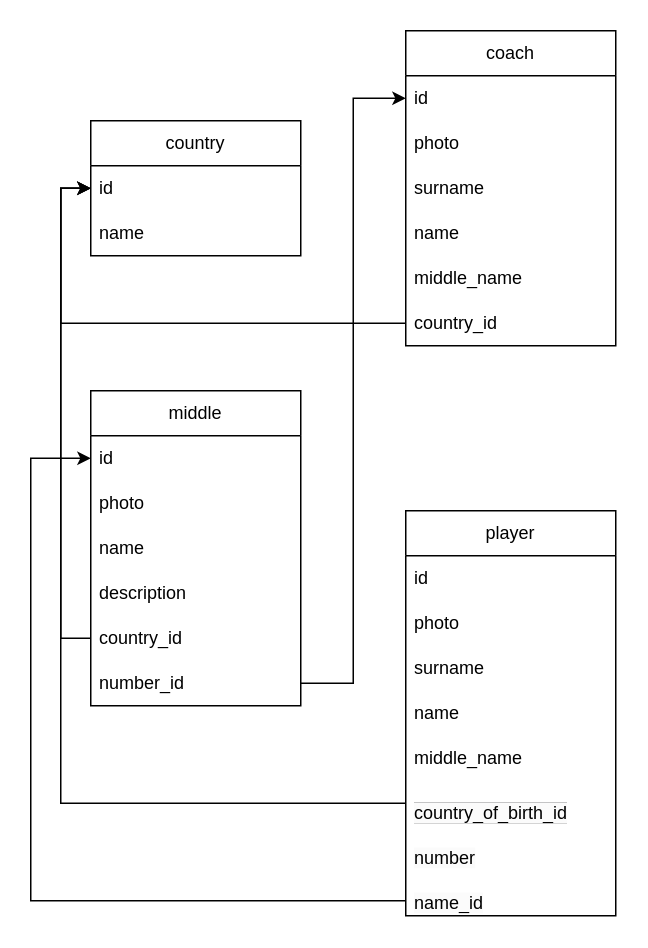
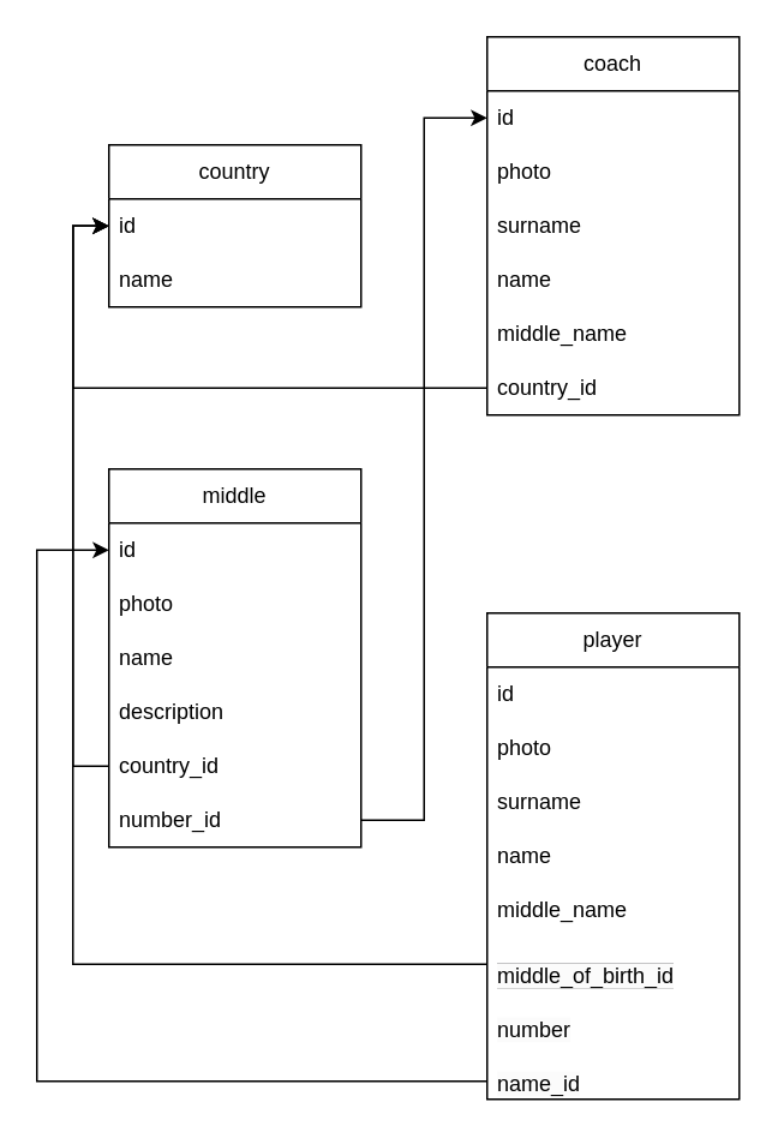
  <mxCell id="0" />
  <mxCell id="1" parent="0" />
  <mxCell id="2" value="country" style="swimlane;fontStyle=0;childLayout=stackLayout;horizontal=1;startSize=30;horizontalStack=0;resizeParent=1;resizeParentMax=0;resizeLast=0;collapsible=1;marginBottom=0;whiteSpace=wrap;html=1;" vertex="1" parent="1"><mxGeometry x="60" y="80" width="140" height="90" as="geometry" /></mxCell>
  <mxCell id="3" value="id" style="text;strokeColor=none;fillColor=none;align=left;verticalAlign=middle;spacingLeft=4;spacingRight=4;overflow=hidden;points=[[0,0.5],[1,0.5]];portConstraint=eastwest;rotatable=0;whiteSpace=wrap;html=1;" vertex="1" parent="2"><mxGeometry y="30" width="140" height="30" as="geometry" /></mxCell>
  <mxCell id="4" value="name" style="text;strokeColor=none;fillColor=none;align=left;verticalAlign=middle;spacingLeft=4;spacingRight=4;overflow=hidden;points=[[0,0.5],[1,0.5]];portConstraint=eastwest;rotatable=0;whiteSpace=wrap;html=1;" vertex="1" parent="2"><mxGeometry y="60" width="140" height="30" as="geometry" /></mxCell>
  <mxCell id="5" value="coach" style="swimlane;fontStyle=0;childLayout=stackLayout;horizontal=1;startSize=30;horizontalStack=0;resizeParent=1;resizeParentMax=0;resizeLast=0;collapsible=1;marginBottom=0;whiteSpace=wrap;html=1;" vertex="1" parent="1"><mxGeometry x="270" y="20" width="140" height="210" as="geometry" /></mxCell>
  <mxCell id="6" value="id" style="text;strokeColor=none;fillColor=none;align=left;verticalAlign=middle;spacingLeft=4;spacingRight=4;overflow=hidden;points=[[0,0.5],[1,0.5]];portConstraint=eastwest;rotatable=0;whiteSpace=wrap;html=1;" vertex="1" parent="5"><mxGeometry y="30" width="140" height="30" as="geometry" /></mxCell>
  <mxCell id="7" value="photo" style="text;strokeColor=none;fillColor=none;align=left;verticalAlign=middle;spacingLeft=4;spacingRight=4;overflow=hidden;points=[[0,0.5],[1,0.5]];portConstraint=eastwest;rotatable=0;whiteSpace=wrap;html=1;" vertex="1" parent="5"><mxGeometry y="60" width="140" height="30" as="geometry" /></mxCell>
  <mxCell id="8" value="surname" style="text;strokeColor=none;fillColor=none;align=left;verticalAlign=middle;spacingLeft=4;spacingRight=4;overflow=hidden;points=[[0,0.5],[1,0.5]];portConstraint=eastwest;rotatable=0;whiteSpace=wrap;html=1;" vertex="1" parent="5"><mxGeometry y="90" width="140" height="30" as="geometry" /></mxCell>
  <mxCell id="9" value="name&lt;span style=&quot;caret-color: rgba(0, 0, 0, 0); color: rgba(0, 0, 0, 0); font-family: monospace; font-size: 0px; white-space: nowrap;&quot;&gt;%3CmxGraphModel%3E%3Croot%3E%3CmxCell%20id%3D%220%22%2F%3E%3CmxCell%20id%3D%221%22%20parent%3D%220%22%2F%3E%3CmxCell%20id%3D%222%22%20value%3D%22photo%22%20style%3D%22text%3BstrokeColor%3Dnone%3BfillColor%3Dnone%3Balign%3Dleft%3BverticalAlign%3Dmiddle%3BspacingLeft%3D4%3BspacingRight%3D4%3Boverflow%3Dhidden%3Bpoints%3D%5B%5B0%2C0.5%5D%2C%5B1%2C0.5%5D%5D%3BportConstraint%3Deastwest%3Brotatable%3D0%3BwhiteSpace%3Dwrap%3Bhtml%3D1%3B%22%20vertex%3D%221%22%20parent%3D%221%22%3E%3CmxGeometry%20x%3D%22290%22%20y%3D%22240%22%20width%3D%22140%22%20height%3D%2230%22%20as%3D%22geometry%22%2F%3E%3C%2FmxCell%3E%3C%2Froot%3E%3C%2FmxGraphModel%3E&lt;/span&gt;" style="text;strokeColor=none;fillColor=none;align=left;verticalAlign=middle;spacingLeft=4;spacingRight=4;overflow=hidden;points=[[0,0.5],[1,0.5]];portConstraint=eastwest;rotatable=0;whiteSpace=wrap;html=1;" vertex="1" parent="5"><mxGeometry y="120" width="140" height="30" as="geometry" /></mxCell>
  <mxCell id="10" value="middle_name" style="text;strokeColor=none;fillColor=none;align=left;verticalAlign=middle;spacingLeft=4;spacingRight=4;overflow=hidden;points=[[0,0.5],[1,0.5]];portConstraint=eastwest;rotatable=0;whiteSpace=wrap;html=1;" vertex="1" parent="5"><mxGeometry y="150" width="140" height="30" as="geometry" /></mxCell>
  <mxCell id="11" value="country_id" style="text;strokeColor=none;fillColor=none;align=left;verticalAlign=middle;spacingLeft=4;spacingRight=4;overflow=hidden;points=[[0,0.5],[1,0.5]];portConstraint=eastwest;rotatable=0;whiteSpace=wrap;html=1;" vertex="1" parent="5"><mxGeometry y="180" width="140" height="30" as="geometry" /></mxCell>
  <mxCell id="12" value="middle" style="swimlane;fontStyle=0;childLayout=stackLayout;horizontal=1;startSize=30;horizontalStack=0;resizeParent=1;resizeParentMax=0;resizeLast=0;collapsible=1;marginBottom=0;whiteSpace=wrap;html=1;" vertex="1" parent="1"><mxGeometry x="60" y="260" width="140" height="210" as="geometry" /></mxCell>
  <mxCell id="13" value="id" style="text;strokeColor=none;fillColor=none;align=left;verticalAlign=middle;spacingLeft=4;spacingRight=4;overflow=hidden;points=[[0,0.5],[1,0.5]];portConstraint=eastwest;rotatable=0;whiteSpace=wrap;html=1;" vertex="1" parent="12"><mxGeometry y="30" width="140" height="30" as="geometry" /></mxCell>
  <mxCell id="14" value="photo" style="text;strokeColor=none;fillColor=none;align=left;verticalAlign=middle;spacingLeft=4;spacingRight=4;overflow=hidden;points=[[0,0.5],[1,0.5]];portConstraint=eastwest;rotatable=0;whiteSpace=wrap;html=1;" vertex="1" parent="12"><mxGeometry y="60" width="140" height="30" as="geometry" /></mxCell>
  <mxCell id="15" value="name" style="text;strokeColor=none;fillColor=none;align=left;verticalAlign=middle;spacingLeft=4;spacingRight=4;overflow=hidden;points=[[0,0.5],[1,0.5]];portConstraint=eastwest;rotatable=0;whiteSpace=wrap;html=1;" vertex="1" parent="12"><mxGeometry y="90" width="140" height="30" as="geometry" /></mxCell>
  <mxCell id="16" value="description" style="text;strokeColor=none;fillColor=none;align=left;verticalAlign=middle;spacingLeft=4;spacingRight=4;overflow=hidden;points=[[0,0.5],[1,0.5]];portConstraint=eastwest;rotatable=0;whiteSpace=wrap;html=1;" vertex="1" parent="12"><mxGeometry y="120" width="140" height="30" as="geometry" /></mxCell>
  <mxCell id="17" value="country_id" style="text;strokeColor=none;fillColor=none;align=left;verticalAlign=middle;spacingLeft=4;spacingRight=4;overflow=hidden;points=[[0,0.5],[1,0.5]];portConstraint=eastwest;rotatable=0;whiteSpace=wrap;html=1;" vertex="1" parent="12"><mxGeometry y="150" width="140" height="30" as="geometry" /></mxCell>
  <mxCell id="18" value="number_id" style="text;strokeColor=none;fillColor=none;align=left;verticalAlign=middle;spacingLeft=4;spacingRight=4;overflow=hidden;points=[[0,0.5],[1,0.5]];portConstraint=eastwest;rotatable=0;whiteSpace=wrap;html=1;" vertex="1" parent="12"><mxGeometry y="180" width="140" height="30" as="geometry" /></mxCell>
  <mxCell id="19" value="player" style="swimlane;fontStyle=0;childLayout=stackLayout;horizontal=1;startSize=30;horizontalStack=0;resizeParent=1;resizeParentMax=0;resizeLast=0;collapsible=1;marginBottom=0;whiteSpace=wrap;html=1;" vertex="1" parent="1"><mxGeometry x="270" y="340" width="140" height="270" as="geometry" /></mxCell>
  <mxCell id="20" value="id" style="text;strokeColor=none;fillColor=none;align=left;verticalAlign=middle;spacingLeft=4;spacingRight=4;overflow=hidden;points=[[0,0.5],[1,0.5]];portConstraint=eastwest;rotatable=0;whiteSpace=wrap;html=1;" vertex="1" parent="19"><mxGeometry y="30" width="140" height="30" as="geometry" /></mxCell>
  <mxCell id="21" value="photo" style="text;strokeColor=none;fillColor=none;align=left;verticalAlign=middle;spacingLeft=4;spacingRight=4;overflow=hidden;points=[[0,0.5],[1,0.5]];portConstraint=eastwest;rotatable=0;whiteSpace=wrap;html=1;" vertex="1" parent="19"><mxGeometry y="60" width="140" height="30" as="geometry" /></mxCell>
  <mxCell id="22" value="surname" style="text;strokeColor=none;fillColor=none;align=left;verticalAlign=middle;spacingLeft=4;spacingRight=4;overflow=hidden;points=[[0,0.5],[1,0.5]];portConstraint=eastwest;rotatable=0;whiteSpace=wrap;html=1;" vertex="1" parent="19"><mxGeometry y="90" width="140" height="30" as="geometry" /></mxCell>
  <mxCell id="23" value="name" style="text;strokeColor=none;fillColor=none;align=left;verticalAlign=middle;spacingLeft=4;spacingRight=4;overflow=hidden;points=[[0,0.5],[1,0.5]];portConstraint=eastwest;rotatable=0;whiteSpace=wrap;html=1;" vertex="1" parent="19"><mxGeometry y="120" width="140" height="30" as="geometry" /></mxCell>
  <mxCell id="24" value="middle_name" style="text;strokeColor=none;fillColor=none;align=left;verticalAlign=middle;spacingLeft=4;spacingRight=4;overflow=hidden;points=[[0,0.5],[1,0.5]];portConstraint=eastwest;rotatable=0;whiteSpace=wrap;html=1;" vertex="1" parent="19"><mxGeometry y="150" width="140" height="30" as="geometry" /></mxCell>
- <mxCell id="25" value="&lt;div style=&quot;background-color: rgb(30, 31, 34); color: rgb(188, 190, 196);&quot;&gt;&lt;pre style=&quot;font-family: &amp;quot;JetBrains Mono&amp;quot;, monospace;&quot;&gt;&lt;span style=&quot;caret-color: rgb(0, 0, 0); color: rgb(0, 0, 0); font-family: Helvetica; white-space: normal; background-color: rgb(251, 251, 251);&quot;&gt;country_of_birth_id&lt;/span&gt;&lt;br&gt;&lt;/pre&gt;&lt;/div&gt;" style="text;strokeColor=none;fillColor=none;align=left;verticalAlign=middle;spacingLeft=4;spacingRight=4;overflow=hidden;points=[[0,0.5],[1,0.5]];portConstraint=eastwest;rotatable=0;whiteSpace=wrap;html=1;" vertex="1" parent="19"><mxGeometry y="180" width="140" height="30" as="geometry" /></mxCell>
+ <mxCell id="25" value="&lt;div style=&quot;background-color: rgb(30, 31, 34); color: rgb(188, 190, 196);&quot;&gt;&lt;pre style=&quot;font-family: &amp;quot;JetBrains Mono&amp;quot;, monospace;&quot;&gt;&lt;span style=&quot;caret-color: rgb(0, 0, 0); color: rgb(0, 0, 0); font-family: Helvetica; white-space: normal; background-color: rgb(251, 251, 251);&quot;&gt;middle_of_birth_id&lt;/span&gt;&lt;br&gt;&lt;/pre&gt;&lt;/div&gt;" style="text;strokeColor=none;fillColor=none;align=left;verticalAlign=middle;spacingLeft=4;spacingRight=4;overflow=hidden;points=[[0,0.5],[1,0.5]];portConstraint=eastwest;rotatable=0;whiteSpace=wrap;html=1;" vertex="1" parent="19"><mxGeometry y="180" width="140" height="30" as="geometry" /></mxCell>
  <mxCell id="26" value="&lt;div&gt;&lt;pre&gt;&lt;font face=&quot;Helvetica&quot;&gt;&lt;span style=&quot;white-space: normal; background-color: rgb(251, 251, 251);&quot;&gt;number&lt;/span&gt;&lt;/font&gt;&lt;/pre&gt;&lt;/div&gt;" style="text;strokeColor=none;fillColor=none;align=left;verticalAlign=middle;spacingLeft=4;spacingRight=4;overflow=hidden;points=[[0,0.5],[1,0.5]];portConstraint=eastwest;rotatable=0;whiteSpace=wrap;html=1;" vertex="1" parent="19"><mxGeometry y="210" width="140" height="30" as="geometry" /></mxCell>
  <mxCell id="27" value="&lt;div&gt;&lt;pre&gt;&lt;font face=&quot;Helvetica&quot;&gt;&lt;span style=&quot;white-space: normal; background-color: rgb(251, 251, 251);&quot;&gt;name_id&lt;/span&gt;&lt;/font&gt;&lt;/pre&gt;&lt;/div&gt;" style="text;strokeColor=none;fillColor=none;align=left;verticalAlign=middle;spacingLeft=4;spacingRight=4;overflow=hidden;points=[[0,0.5],[1,0.5]];portConstraint=eastwest;rotatable=0;whiteSpace=wrap;html=1;" vertex="1" parent="19"><mxGeometry y="240" width="140" height="30" as="geometry" /></mxCell>
  <mxCell id="28" style="edgeStyle=orthogonalEdgeStyle;rounded=0;orthogonalLoop=1;jettySize=auto;html=1;entryX=0;entryY=0.5;entryDx=0;entryDy=0;" edge="1" parent="1" source="18" target="6"><mxGeometry relative="1" as="geometry"><mxPoint x="250" y="60" as="targetPoint" /></mxGeometry></mxCell>
  <mxCell id="29" style="edgeStyle=orthogonalEdgeStyle;rounded=0;orthogonalLoop=1;jettySize=auto;html=1;entryX=0;entryY=0.5;entryDx=0;entryDy=0;" edge="1" parent="1" source="11" target="3"><mxGeometry relative="1" as="geometry" /></mxCell>
  <mxCell id="30" style="edgeStyle=orthogonalEdgeStyle;rounded=0;orthogonalLoop=1;jettySize=auto;html=1;entryX=0;entryY=0.5;entryDx=0;entryDy=0;" edge="1" parent="1" source="17" target="3"><mxGeometry relative="1" as="geometry" /></mxCell>
  <mxCell id="31" style="edgeStyle=orthogonalEdgeStyle;rounded=0;orthogonalLoop=1;jettySize=auto;html=1;entryX=0;entryY=0.5;entryDx=0;entryDy=0;" edge="1" parent="1" source="25" target="3"><mxGeometry relative="1" as="geometry" /></mxCell>
  <mxCell id="32" style="edgeStyle=orthogonalEdgeStyle;rounded=0;orthogonalLoop=1;jettySize=auto;html=1;entryX=0;entryY=0.5;entryDx=0;entryDy=0;" edge="1" parent="1" source="27" target="13"><mxGeometry relative="1" as="geometry"><Array as="points"><mxPoint x="20" y="600" /><mxPoint x="20" y="305" /></Array></mxGeometry></mxCell>
